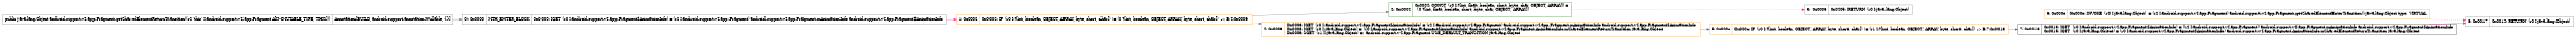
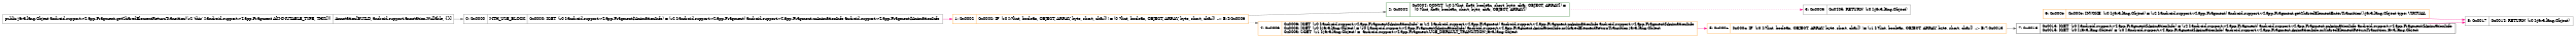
  digraph {
    rankdir=LR
    node [color=gray40 shape=record]
    edge [color=gray40 style=solid]
-   n1 [label="{0\:\ 0x0000|MTH_ENTER_BLOCK\l|0x0000: IGET  (r0 I:android.support.v4.app.Fragment$AnimationInfo) = (r2 I:android.support.v4.app.Fragment) android.support.v4.app.Fragment.mAnimationInfo android.support.v4.app.Fragment$AnimationInfo \l}"]
+   n1 [label="{0\:\ 0x0000|MTH_USE_BLOCK\l|0x0000: IGET  (r0 I:android.support.v4.app.Fragment$AnimationInfo) = (r2 I:android.support.v4.app.Fragment) android.support.v4.app.Fragment.mAnimationInfo android.support.v4.app.Fragment$AnimationInfo \l}"]
    n2 [color=darkorange label="{1\:\ 0x0002|0x0002: IF  (r0 I:?[int, boolean, OBJECT, ARRAY, byte, short, char]) != (0 ?[int, boolean, OBJECT, ARRAY, byte, short, char])  \-\> B:4:0x0006 \l}"]
    n3 [color=darkgreen label="{2\:\ 0x0004|0x0004: CONST  (r0 I:?[int, float, boolean, short, byte, char, OBJECT, ARRAY]) = \l  (0 ?[int, float, boolean, short, byte, char, OBJECT, ARRAY])\l \l}"]
    n4 [color=darkorange label="{4\:\ 0x0006|0x0006: IGET  (r0 I:android.support.v4.app.Fragment$AnimationInfo) = (r2 I:android.support.v4.app.Fragment) android.support.v4.app.Fragment.mAnimationInfo android.support.v4.app.Fragment$AnimationInfo \l0x0008: IGET  (r0 I:java.lang.Object) = (r0 I:android.support.v4.app.Fragment$AnimationInfo) android.support.v4.app.Fragment.AnimationInfo.mSharedElementReturnTransition java.lang.Object \l0x000a: SGET  (r1 I:java.lang.Object) =  android.support.v4.app.Fragment.USE_DEFAULT_TRANSITION java.lang.Object \l}"]
    n5 [label="{3\:\ 0x0005|0x0405: RETURN  (r0 I:java.lang.Object) \l}"]
    n6 [color=darkorange label="{5\:\ 0x000c|0x000c: IF  (r0 I:?[int, boolean, OBJECT, ARRAY, byte, short, char]) != (r1 I:?[int, boolean, OBJECT, ARRAY, byte, short, char])  \-\> B:7:0x0013 \l}"]
    n7 [color=black label="{7\:\ 0x0013|0x0013: IGET  (r0 I:android.support.v4.app.Fragment$AnimationInfo) = (r2 I:android.support.v4.app.Fragment) android.support.v4.app.Fragment.mAnimationInfo android.support.v4.app.Fragment$AnimationInfo \l0x0015: IGET  (r0 I:java.lang.Object) = (r0 I:android.support.v4.app.Fragment$AnimationInfo) android.support.v4.app.Fragment.AnimationInfo.mSharedElementReturnTransition java.lang.Object \l}"]
    n8 [color=darkorange label="{6\:\ 0x000e|0x000e: INVOKE  (r0 I:java.lang.Object) = (r2 I:android.support.v4.app.Fragment) android.support.v4.app.Fragment.getSharedElementEnterTransition():java.lang.Object type: VIRTUAL \l}"]
    n9 [label="{8\:\ 0x0017|0x0014: RETURN  (r0 I:java.lang.Object) \l}"]
    n10 [label="{public java.lang.Object android.support.v4.app.Fragment.getSharedElementReturnTransition((r2 'this' I:android.support.v4.app.Fragment A[IMMUTABLE_TYPE, THIS]))  | Annotation[BUILD, android.support.annotation.Nullable, \{\}]\l}"]
    n1 -> n2 [color=deeppink]
    n2 -> n3
    n2 -> n4 [style=dotted]
    n3 -> n5 [color=deeppink style=dotted]
-   n4 -> n6
+   n4 -> n6 [color=deeppink]
    n6 -> n7
    n7 -> n9 [color=deeppink]
-   n8 -> n9 [color=deeppink style=dotted]
+   n8 -> n9 [color=deeppink]
    n10 -> n1
  }
